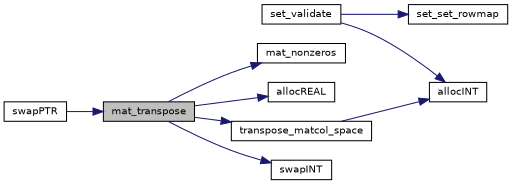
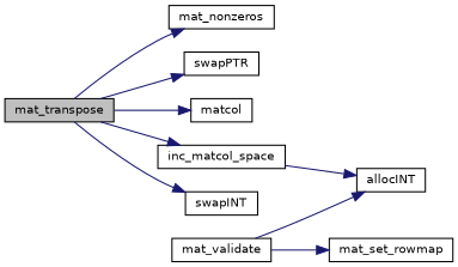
  digraph {
    rankdir=LR
    node [color=black fillcolor=white fontname=Helvetica fontsize=10 shape=record style=filled]
    edge [color=midnightblue fontname=Helvetica fontsize=10 labelfontname=Helvetica labelfontsize=10 style=solid]
    n1 [fillcolor=grey75 fontcolor=black height=0.2 label=mat_transpose width=0.4]
    n2 [height=0.2 label=mat_nonzeros width=0.4]
    n3 [height=0.2 label=swapPTR width=0.4]
-   n4 [height=0.2 label=allocREAL width=0.4]
-   n5 [height=0.2 label=transpose_matcol_space width=0.4]
+   n4 [height=0.2 label=matcol width=0.4]
+   n5 [height=0.2 label=inc_matcol_space width=0.4]
    n6 [height=0.2 label=swapINT width=0.4]
-   n7 [height=0.2 label=set_validate width=0.4]
+   n7 [height=0.2 label=mat_validate width=0.4]
    n8 [height=0.2 label=allocINT width=0.4]
-   n9 [height=0.2 label=set_set_rowmap width=0.4]
+   n9 [height=0.2 label=mat_set_rowmap width=0.4]
    n1 -> n2
-   n3 -> n1
+   n1 -> n3
    n1 -> n4
    n1 -> n5
    n1 -> n6
    n5 -> n8
    n7 -> n8
    n7 -> n9
  }
